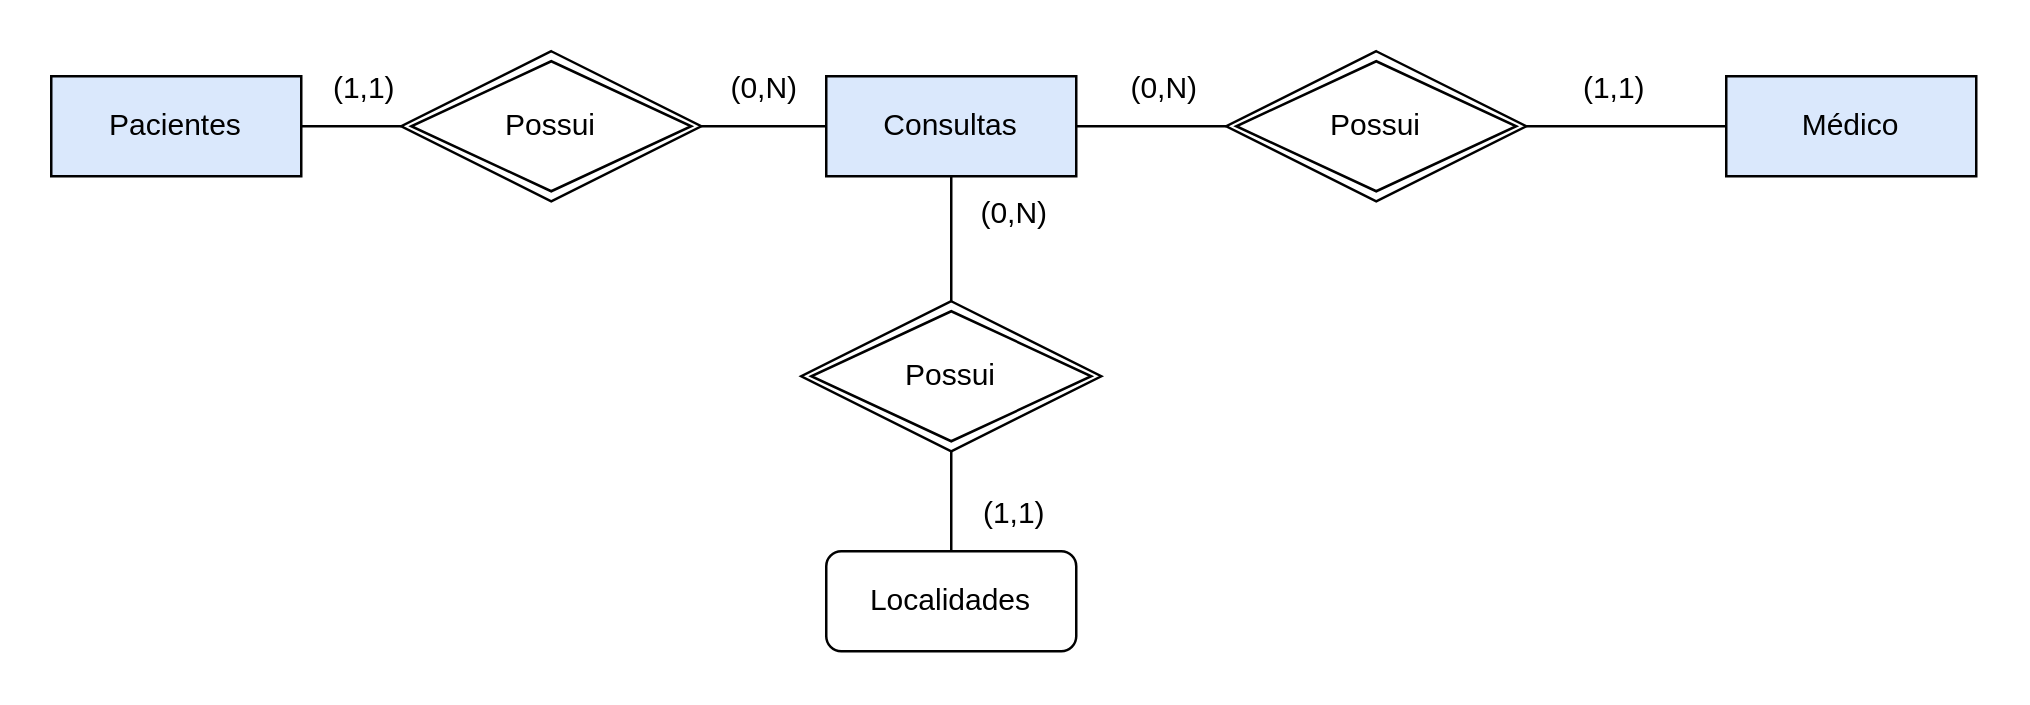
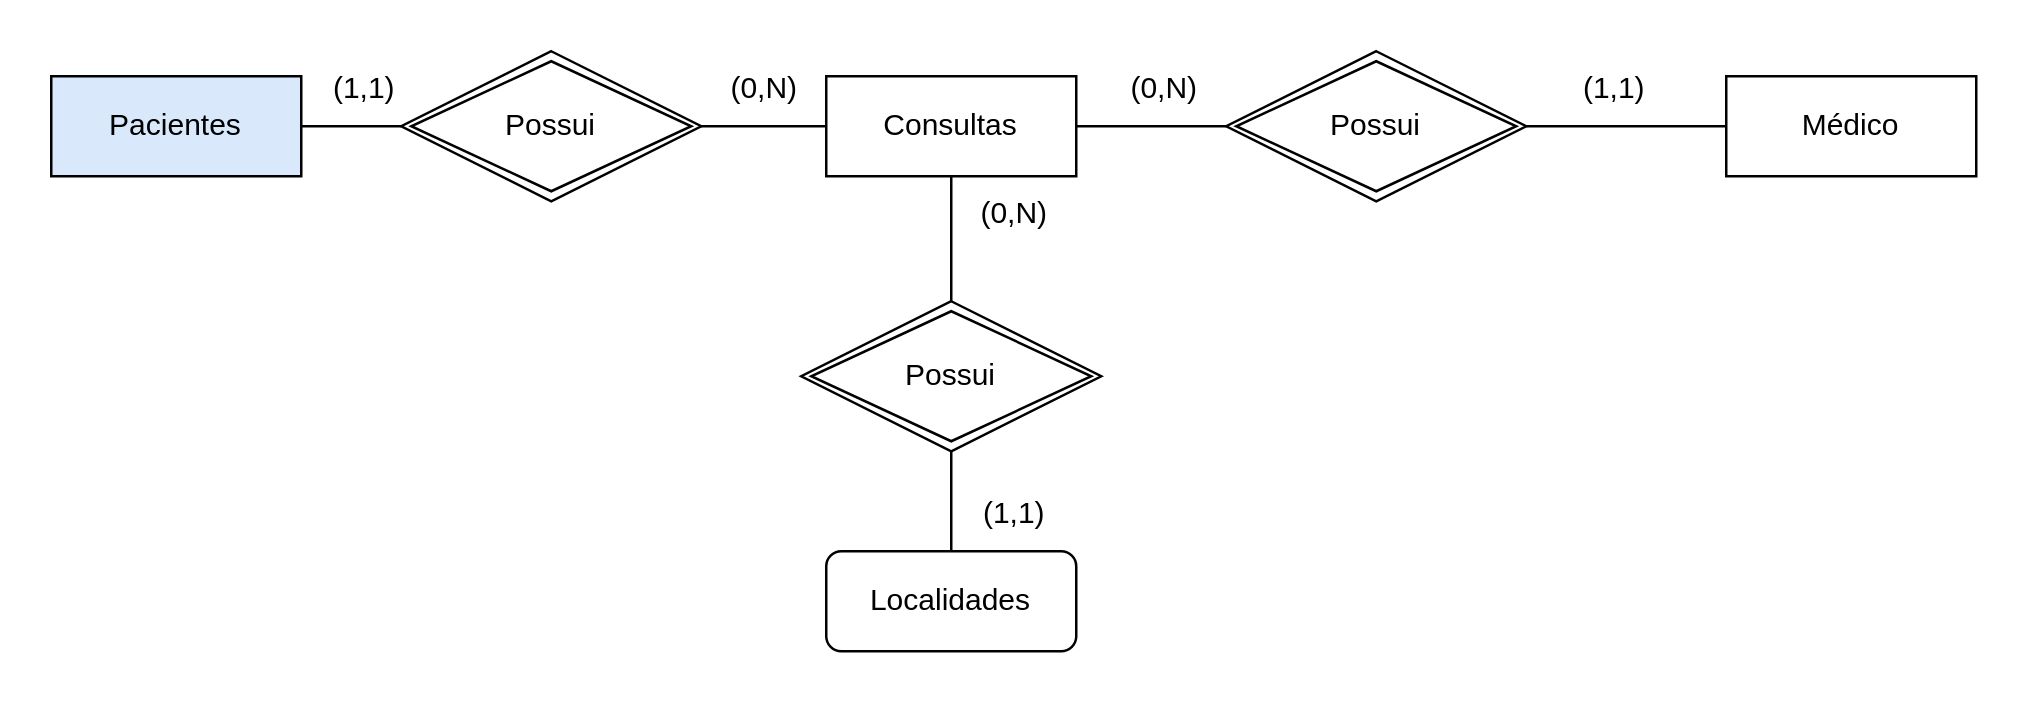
  <mxCell id="0" />
  <mxCell id="1" parent="0" />
- <mxCell id="2" value="Médico" style="whiteSpace=wrap;html=1;align=center;fillColor=#dae8fc;" vertex="1" parent="1"><mxGeometry x="690" y="30" width="100" height="40" as="geometry" /></mxCell>
+ <mxCell id="2" value="Médico" style="whiteSpace=wrap;html=1;align=center;" vertex="1" parent="1"><mxGeometry x="690" y="30" width="100" height="40" as="geometry" /></mxCell>
  <mxCell id="3" value="Pacientes" style="whiteSpace=wrap;html=1;align=center;fillColor=#dae8fc;" vertex="1" parent="1"><mxGeometry x="20" y="30" width="100" height="40" as="geometry" /></mxCell>
  <mxCell id="4" value="Localidades" style="whiteSpace=wrap;html=1;align=center;rounded=1;" vertex="1" parent="1"><mxGeometry x="330" y="220" width="100" height="40" as="geometry" /></mxCell>
- <mxCell id="5" value="Consultas" style="whiteSpace=wrap;html=1;align=center;fillColor=#dae8fc;" vertex="1" parent="1"><mxGeometry x="330" y="30" width="100" height="40" as="geometry" /></mxCell>
+ <mxCell id="5" value="Consultas" style="whiteSpace=wrap;html=1;align=center;" vertex="1" parent="1"><mxGeometry x="330" y="30" width="100" height="40" as="geometry" /></mxCell>
  <mxCell id="6" value="" style="edgeStyle=orthogonalEdgeStyle;rounded=0;orthogonalLoop=1;jettySize=auto;html=1;endArrow=none;startFill=0;" edge="1" parent="1" source="8" target="3"><mxGeometry relative="1" as="geometry" /></mxCell>
  <mxCell id="7" value="" style="edgeStyle=orthogonalEdgeStyle;rounded=0;orthogonalLoop=1;jettySize=auto;html=1;endArrow=none;startFill=0;" edge="1" parent="1" source="8" target="5"><mxGeometry relative="1" as="geometry" /></mxCell>
  <mxCell id="8" value="Possui" style="shape=rhombus;double=1;perimeter=rhombusPerimeter;whiteSpace=wrap;html=1;align=center;" vertex="1" parent="1"><mxGeometry x="160" y="20" width="120" height="60" as="geometry" /></mxCell>
  <mxCell id="9" value="" style="edgeStyle=orthogonalEdgeStyle;rounded=0;orthogonalLoop=1;jettySize=auto;html=1;endArrow=none;startFill=0;" edge="1" parent="1" source="11" target="5"><mxGeometry relative="1" as="geometry" /></mxCell>
  <mxCell id="10" value="" style="edgeStyle=orthogonalEdgeStyle;rounded=0;orthogonalLoop=1;jettySize=auto;html=1;endArrow=none;startFill=0;" edge="1" parent="1" source="11" target="2"><mxGeometry relative="1" as="geometry" /></mxCell>
  <mxCell id="11" value="Possui" style="shape=rhombus;double=1;perimeter=rhombusPerimeter;whiteSpace=wrap;html=1;align=center;" vertex="1" parent="1"><mxGeometry x="490" y="20" width="120" height="60" as="geometry" /></mxCell>
  <mxCell id="12" value="" style="edgeStyle=orthogonalEdgeStyle;rounded=0;orthogonalLoop=1;jettySize=auto;html=1;endArrow=none;startFill=0;" edge="1" parent="1" source="14" target="5"><mxGeometry relative="1" as="geometry" /></mxCell>
  <mxCell id="13" value="" style="edgeStyle=orthogonalEdgeStyle;rounded=0;orthogonalLoop=1;jettySize=auto;html=1;endArrow=none;startFill=0;" edge="1" parent="1" source="14" target="4"><mxGeometry relative="1" as="geometry" /></mxCell>
  <mxCell id="14" value="Possui" style="shape=rhombus;double=1;perimeter=rhombusPerimeter;whiteSpace=wrap;html=1;align=center;" vertex="1" parent="1"><mxGeometry x="320" y="120" width="120" height="60" as="geometry" /></mxCell>
  <mxCell id="15" value="(1,1)" style="text;html=1;align=center;verticalAlign=middle;resizable=0;points=[];autosize=1;strokeColor=none;fillColor=none;" vertex="1" parent="1"><mxGeometry x="120" y="20" width="50" height="30" as="geometry" /></mxCell>
  <mxCell id="16" value="(1,1)" style="text;html=1;align=center;verticalAlign=middle;resizable=0;points=[];autosize=1;strokeColor=none;fillColor=none;" vertex="1" parent="1"><mxGeometry x="620" y="20" width="50" height="30" as="geometry" /></mxCell>
  <mxCell id="17" value="(0,N)" style="text;html=1;align=center;verticalAlign=middle;resizable=0;points=[];autosize=1;strokeColor=none;fillColor=none;" vertex="1" parent="1"><mxGeometry x="440" y="20" width="50" height="30" as="geometry" /></mxCell>
  <mxCell id="18" value="(0,N)" style="text;html=1;align=center;verticalAlign=middle;resizable=0;points=[];autosize=1;strokeColor=none;fillColor=none;" vertex="1" parent="1"><mxGeometry x="280" y="20" width="50" height="30" as="geometry" /></mxCell>
  <mxCell id="19" value="(1,1)" style="text;html=1;align=center;verticalAlign=middle;resizable=0;points=[];autosize=1;strokeColor=none;fillColor=none;" vertex="1" parent="1"><mxGeometry x="380" y="190" width="50" height="30" as="geometry" /></mxCell>
  <mxCell id="20" value="(0,N)" style="text;html=1;align=center;verticalAlign=middle;resizable=0;points=[];autosize=1;strokeColor=none;fillColor=none;" vertex="1" parent="1"><mxGeometry x="380" y="70" width="50" height="30" as="geometry" /></mxCell>
